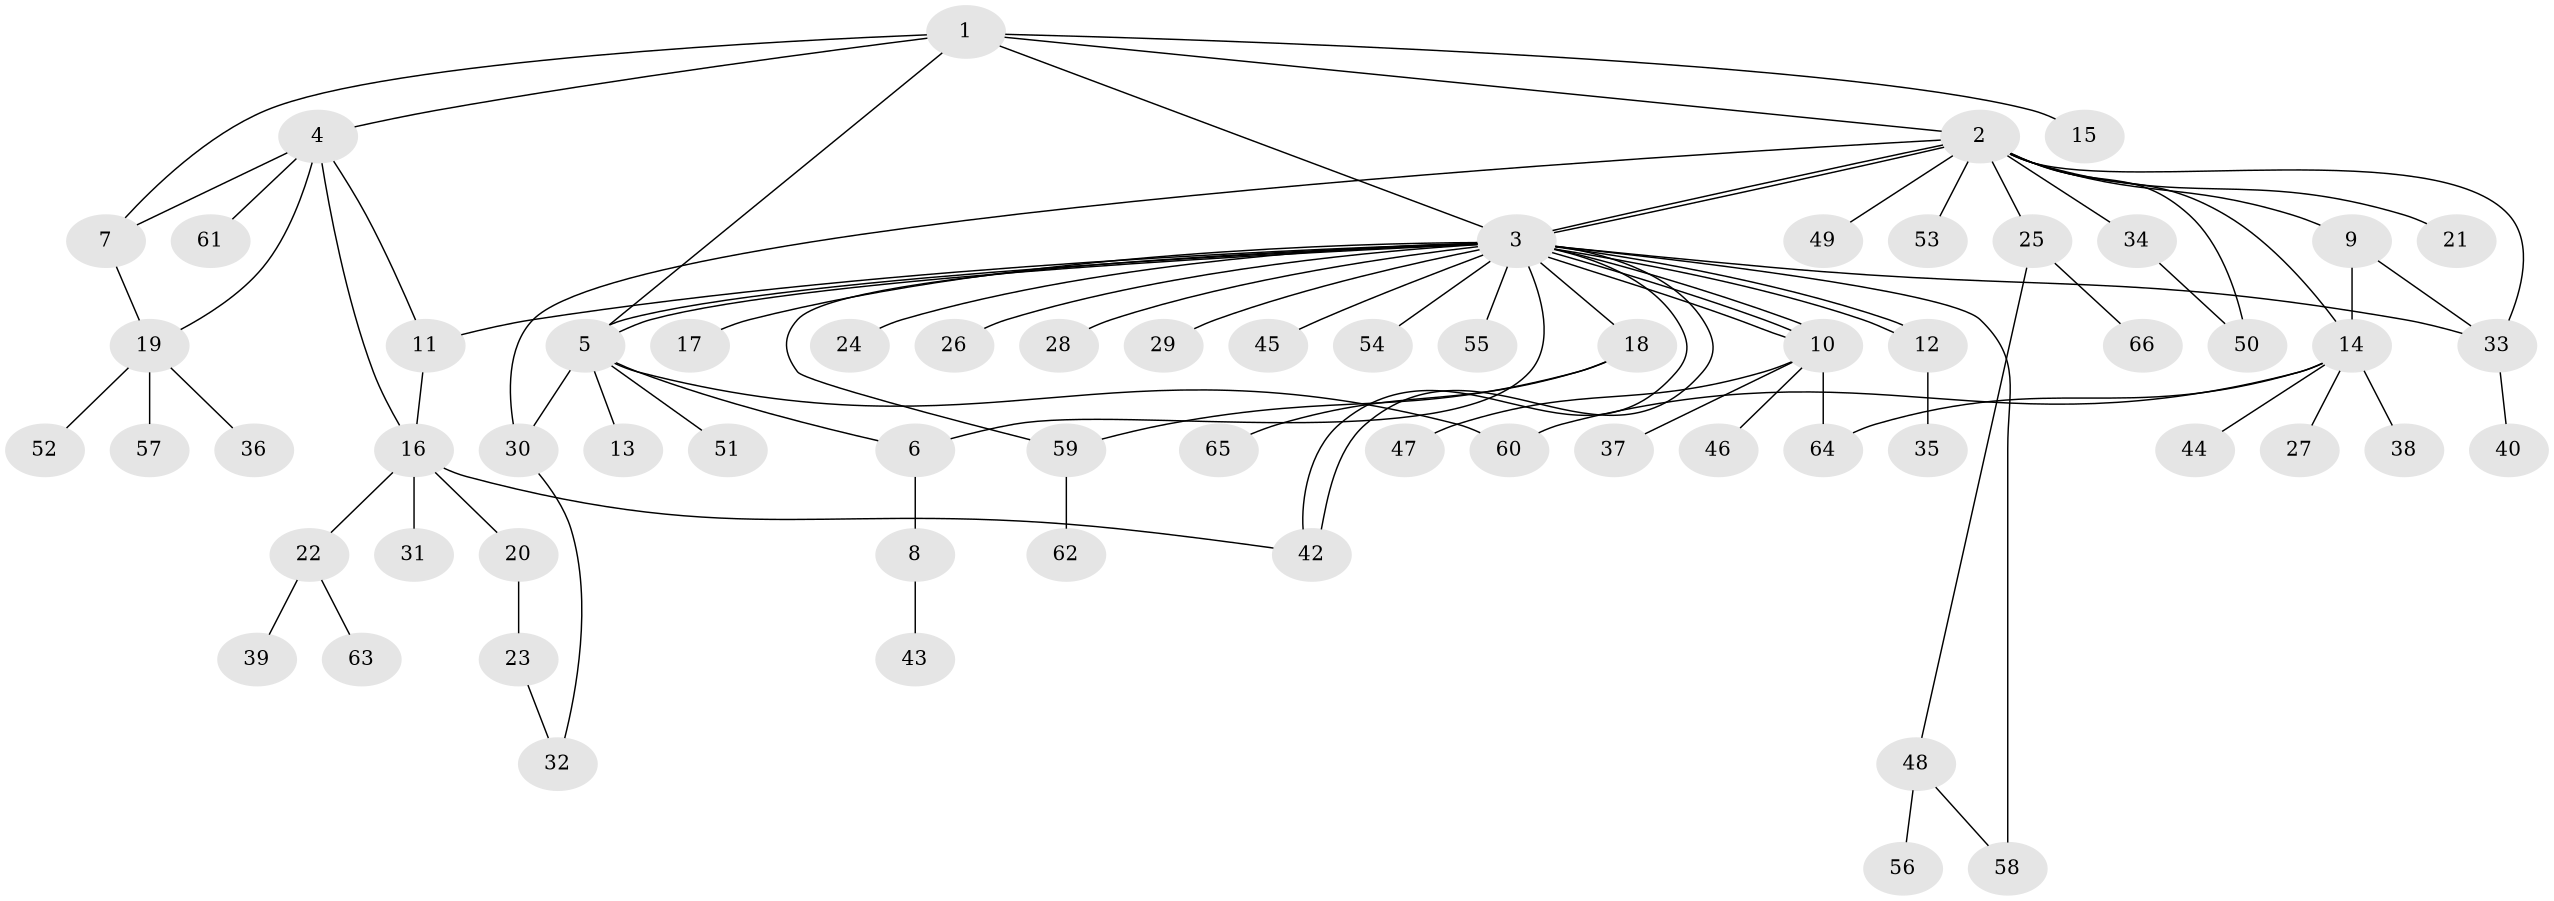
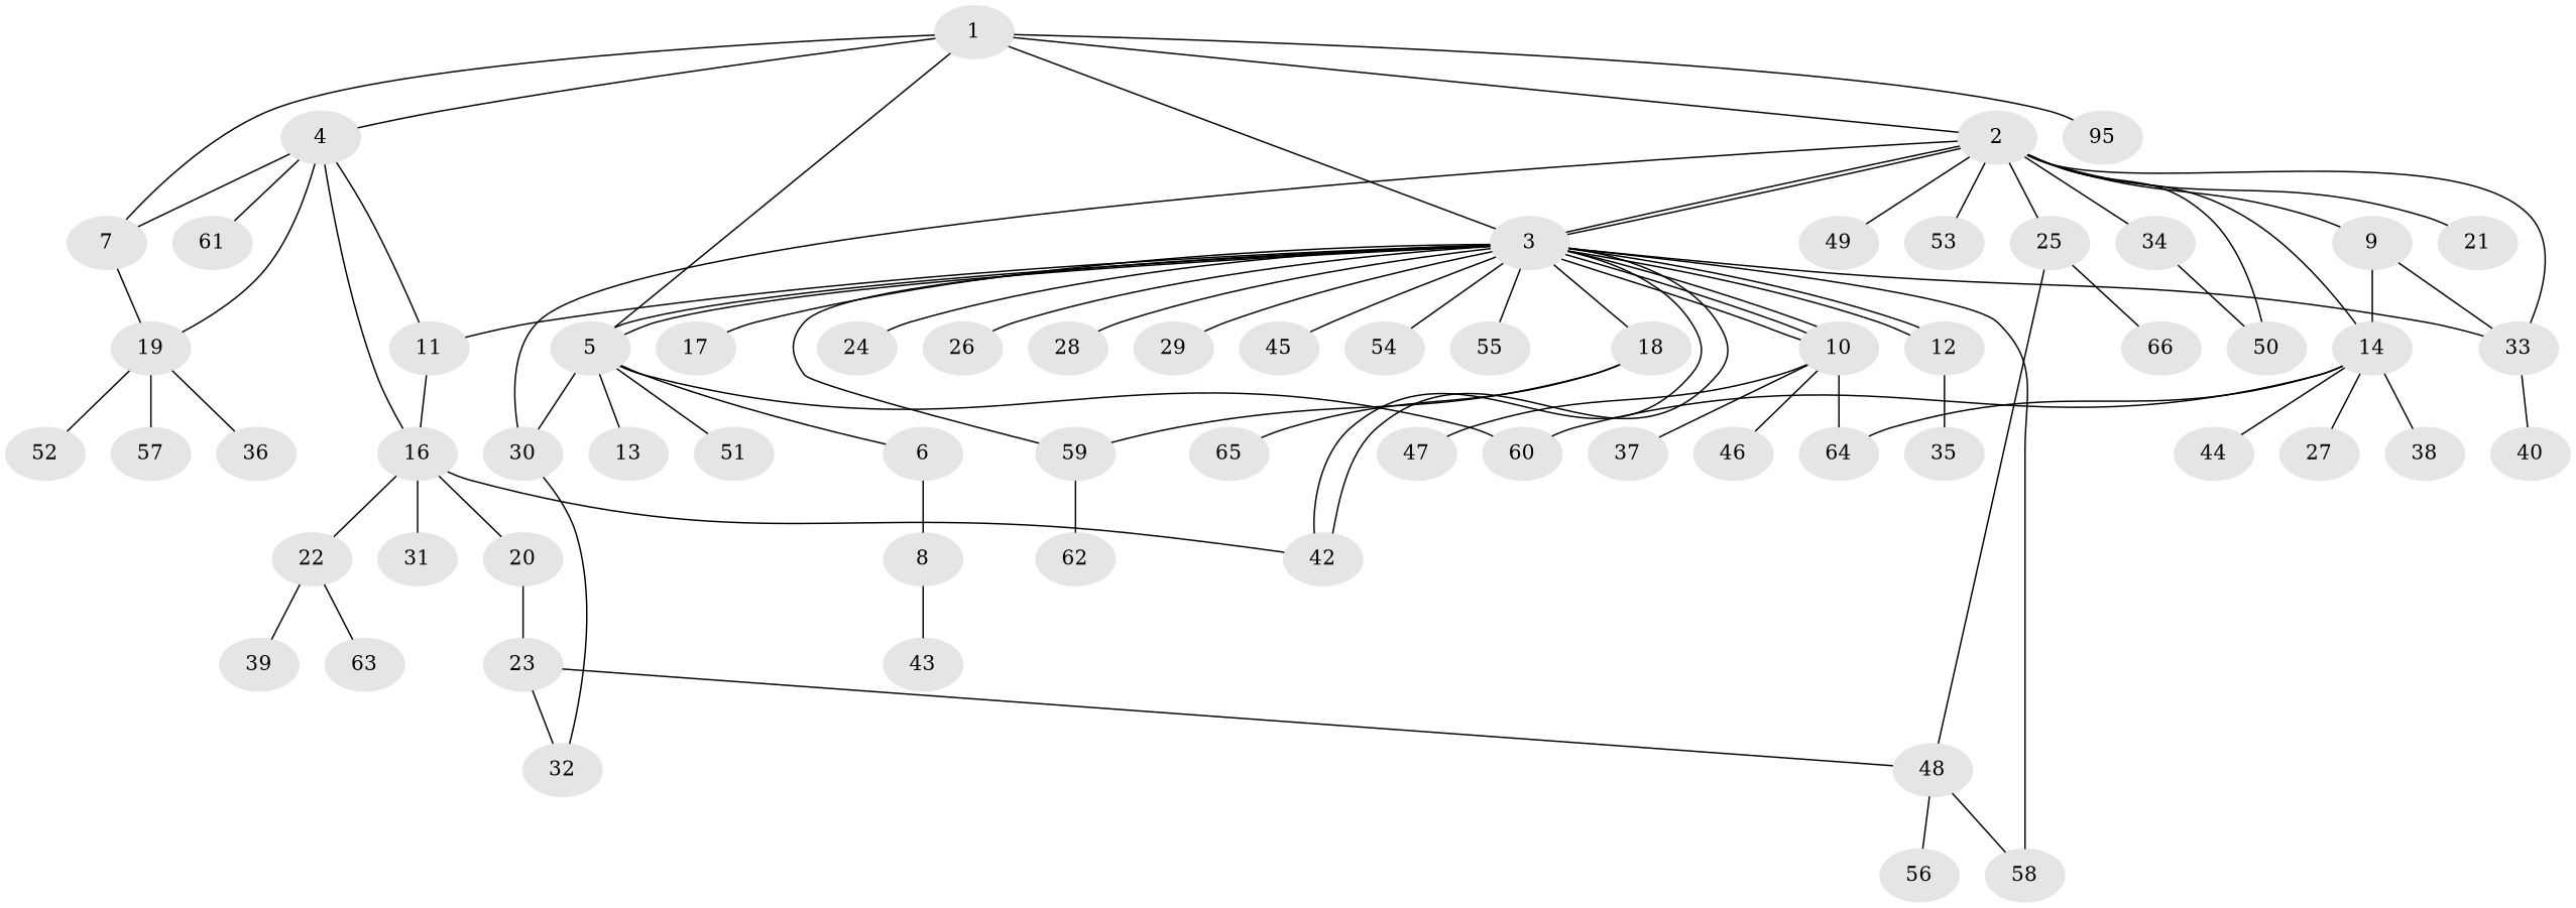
  graph {
    node [color=gray90 style=filled]
    1
    2
    3
    4
    5
    7
-   15
+   15 [label=95]
    9
    14
    21
    25
    30
    33
    34
    49
    50
    53
    6
    10
    11
    12
    17
    18
    24
    26
    28
    29
    42
    45
    54
    55
    58
    59
    16
    19
    61
    13
    51
    60
    64
    27
    38
    44
    48
    66
    32
    40
    8
    37
    46
    47
    35
    65
    62
    20
    22
    31
    36
    52
    57
    43
    23
    39
    63
    56
    1 -- 2
    1 -- 3
    1 -- 4
    1 -- 5
    1 -- 7
    1 -- 15
    2 -- 3
    2 -- 3
    2 -- 9
    2 -- 14
    2 -- 21
    2 -- 25
    2 -- 30
    2 -- 33
    2 -- 34
    2 -- 49
    2 -- 50
    2 -- 53
    3 -- 5
    3 -- 5
    3 -- 33
-   3 -- 6
    3 -- 10
    3 -- 10
    3 -- 10
    3 -- 11
    3 -- 12
    3 -- 12
    3 -- 17
    3 -- 18
    3 -- 24
    3 -- 26
    3 -- 28
    3 -- 29
    3 -- 42
    3 -- 42
    3 -- 45
    3 -- 54
    3 -- 55
    3 -- 58
    3 -- 59
    4 -- 7
    4 -- 11
    4 -- 16
    4 -- 19
    4 -- 61
    5 -- 30
    5 -- 6
    5 -- 13
    5 -- 51
    5 -- 60
    7 -- 19
    9 -- 14
    9 -- 33
    14 -- 60
    14 -- 64
    14 -- 27
    14 -- 38
    14 -- 44
    25 -- 48
    25 -- 66
    30 -- 32
    33 -- 40
    34 -- 50
    6 -- 8
    10 -- 64
    10 -- 37
    10 -- 46
    10 -- 47
    11 -- 16
    12 -- 35
    18 -- 59
    18 -- 65
    59 -- 62
    16 -- 42
    16 -- 20
    16 -- 22
    16 -- 31
    19 -- 36
    19 -- 52
    19 -- 57
    48 -- 58
    48 -- 56
    8 -- 43
    20 -- 23
    22 -- 39
    22 -- 63
+   23 -- 48
    23 -- 32
  }
